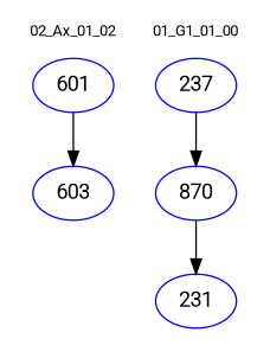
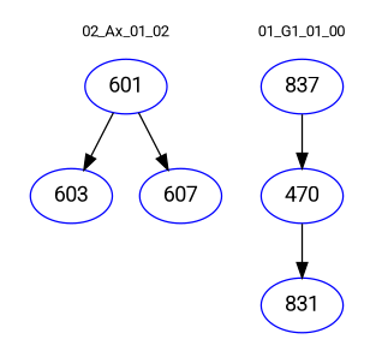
  digraph {
    fontname=Roboto
    node [color=blue fontname=Roboto]
    edge [color=black fontname=Roboto]
    n1 [label=601]
    n2 [label=603]
-   n4 [label=237]
-   n5 [label=231]
-   n6 [label=870]
+   n3 [label=607]
+   n4 [label=837]
+   n5 [label=831]
+   n6 [label=470]
    subgraph cluster_1 {
      color=white
      fontsize=10
      label="02_Ax_01_02"
      n1
      n2
+     n3
    }
    subgraph cluster_2 {
      color=white
      fontsize=10
      label="01_G1_01_00"
      n4
      n5
      n6
    }
    n1 -> n2
+   n1 -> n3
    n4 -> n6
    n6 -> n5
  }
